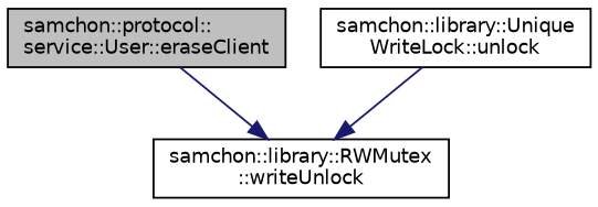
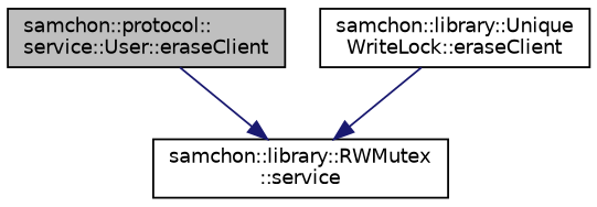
  digraph {
    rankdir=TB
    node [color=black fillcolor=white fontname=Helvetica fontsize=10 shape=record style=filled]
    edge [color=midnightblue fontname=Helvetica fontsize=10 labelfontname=Helvetica labelfontsize=10 style=solid]
    n1 [fillcolor=grey75 fontcolor=black height=0.2 label="samchon::protocol::\lservice::User::eraseClient" width=0.4]
-   n2 [height=0.2 label="samchon::library::RWMutex\l::writeUnlock" width=0.4]
-   n3 [height=0.2 label="samchon::library::Unique\lWriteLock::unlock" width=0.4]
+   n2 [height=0.2 label="samchon::library::RWMutex\l::service" width=0.4]
+   n3 [height=0.2 label="samchon::library::Unique\lWriteLock::eraseClient" width=0.4]
    n1 -> n2
    n3 -> n2
  }
